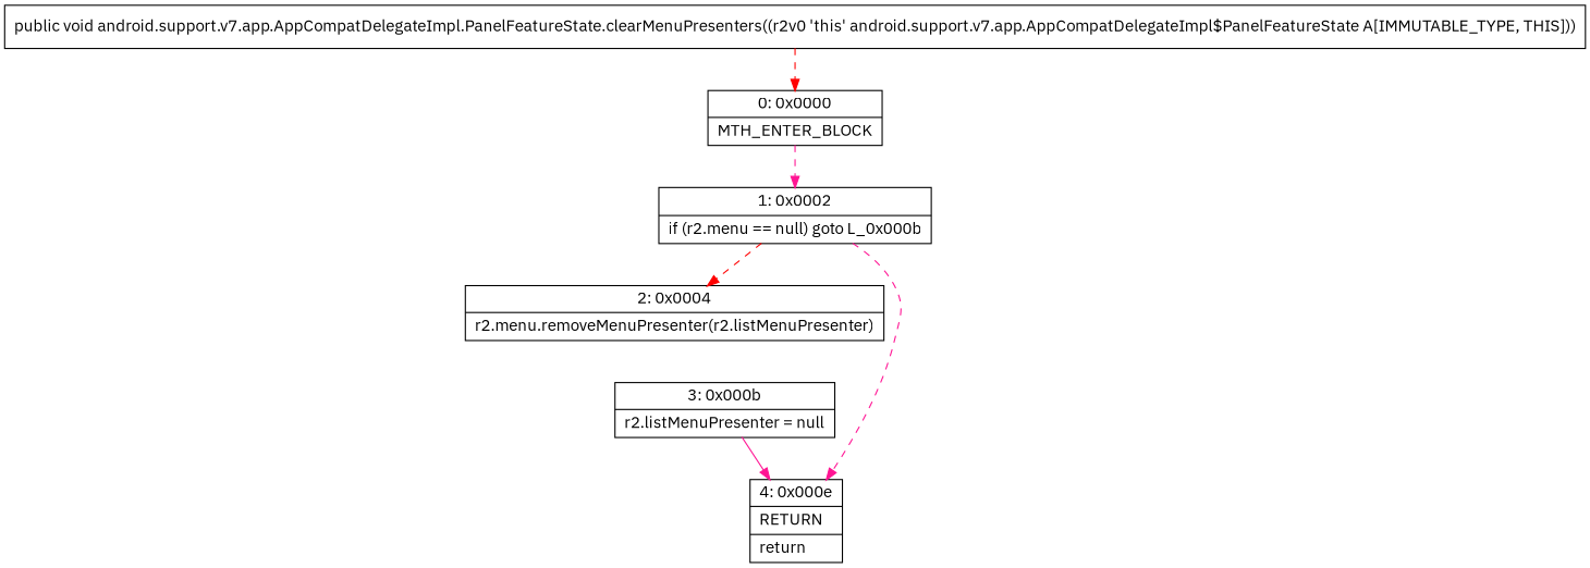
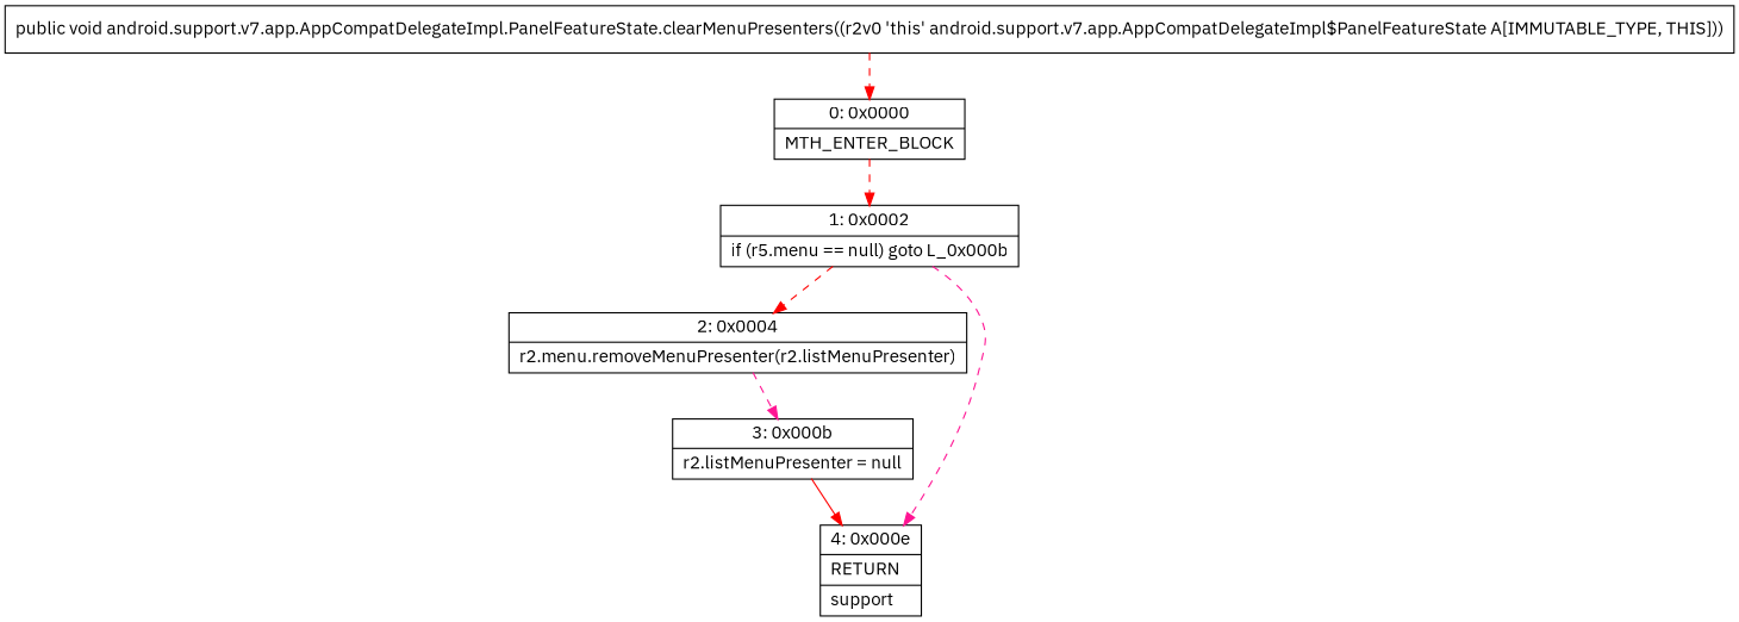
  digraph {
    fontname="IBM Plex Sans"
    node [fontname="IBM Plex Sans" shape=record]
    edge [color=deeppink fontname="IBM Plex Sans" style=dashed]
    n1 [label="{0\:\ 0x0000|MTH_ENTER_BLOCK\l}"]
-   n2 [label="{1\:\ 0x0002|if (r2.menu == null) goto L_0x000b\l}"]
+   n2 [label="{1\:\ 0x0002|if (r5.menu == null) goto L_0x000b\l}"]
    n3 [label="{2\:\ 0x0004|r2.menu.removeMenuPresenter(r2.listMenuPresenter)\l}"]
-   n4 [label="{4\:\ 0x000e|RETURN\l|return\l}"]
+   n4 [label="{4\:\ 0x000e|RETURN\l|support\l}"]
    n5 [label="{3\:\ 0x000b|r2.listMenuPresenter = null\l}"]
    n6 [label="{public void android.support.v7.app.AppCompatDelegateImpl.PanelFeatureState.clearMenuPresenters((r2v0 'this' android.support.v7.app.AppCompatDelegateImpl$PanelFeatureState A[IMMUTABLE_TYPE, THIS])) }"]
-   n1 -> n2
+   n1 -> n2 [color=red]
    n2 -> n3 [color=red]
    n2 -> n4
-   n5 -> n4 [style=solid]
+   n3 -> n5
+   n5 -> n4 [color=red style=solid]
    n6 -> n1 [color=red]
  }
